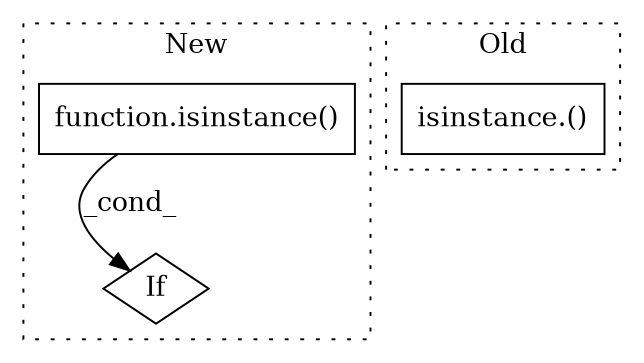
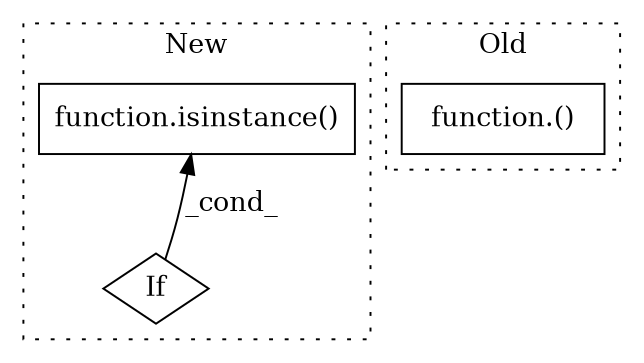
  digraph {
    node [a=75 shape=box]
    n1 [l="11,1" label="function.isinstance()" s="4205,4232"]
    n2 [a=96 l=3 label=If s=4202 shape=diamond]
-   n3 [l="70,1" label="isinstance.()" s="3812,3890"]
+   n3 [l="70,1" label="function.()" s="3812,3890"]
    subgraph cluster_1 {
      label=New
      style=dotted
      n1
      n2
    }
    subgraph cluster_2 {
      label=Old
      style=dotted
      n3
    }
-   n1 -> n2 [label=_cond_]
+   n2 -> n1 [label=_cond_]
  }
